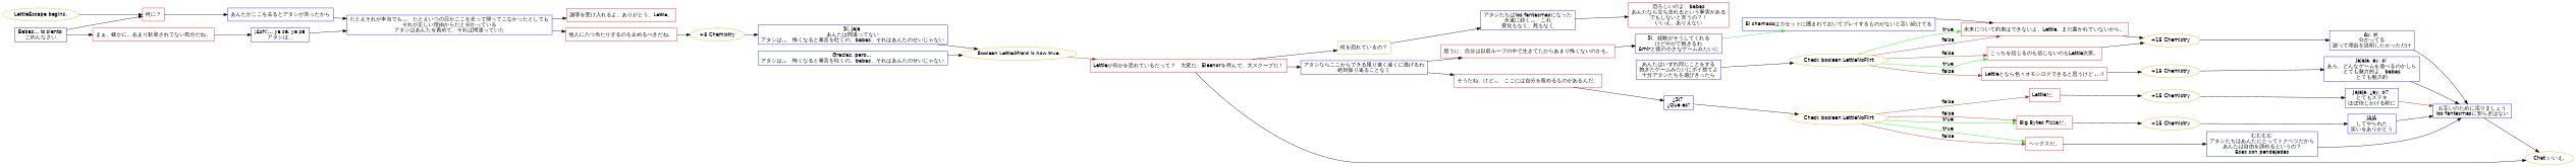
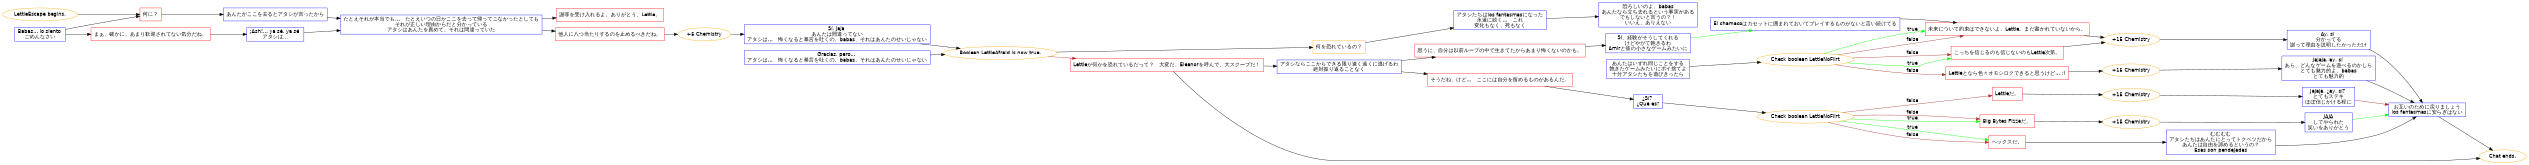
  digraph {
    fontname="DejaVu Sans"
    rankdir=LR
    node [color=blue fontname="DejaVu Sans" shape=box]
    edge [fontname="DejaVu Sans"]
    "LettieEscape begins." [color=orange shape=""]
    n2 [color=red label="何に？"]
    n3 [label="Babas... lo siento \nごめんなさい"]
    n4 [color=red label="まぁ、確かに。あまり歓迎されてない気分だね。"]
    n5 [label="あんたがここを去るとアタシが言ったから"]
    n6 [label="¡Ash!... ya sé, ya sé \nアタシは..."]
    n7 [label="たとえそれが本当でも…　たとえいつの日かここを去って帰ってこなかったとしても\nそれが正しい理由からだと分かっている\nアタシはあんたを責めて、それは間違っていた"]
    n8 [color=red label="謝罪を受け入れるよ。ありがとう、Lettie。"]
    n9 [color=red label="他人に八つ当たりするのを止めるべきだね。"]
    n10 [color=orange label="+5 Chemistry" shape=""]
    n11 [label="Gracias, pero... \nアタシは…　怖くなると暴言を吐くの、babas、それはあんたのせいじゃない"]
    n12 [color=orange label="Boolean LettieAfraid is now true." shape=""]
    n13 [label="Sí, jaja \nあんたは間違ってない\nアタシは…　怖くなると暴言を吐くの、babas、それはあんたのせいじゃない"]
    n14 [color=orange label="何を恐れているの？"]
    n15 [color=red label="Lettieが何かを恐れているだって？　大変だ、Eleanorを呼んで、大スクープだ！"]
    n16 [label="アタシたちはlos fantasmasになった\n永遠に続く…　これ\n変化もなく、死もなく"]
-   "Chat ends." [color=orange label="Chat いいえ." shape=""]
+   "Chat ends." [color=orange shape=""]
    n18 [label="アタシならここからできる限り速く遠くに逃げるわ\n絶対振り返ることなく"]
-   n19 [color=red label="恐ろしいのよ、babas\nあんたなら立ち去れるという事実がある\nでもしないと言うの？！\nいいえ、ありえない"]
+   n19 [label="恐ろしいのよ、babas\nあんたなら立ち去れるという事実がある\nでもしないと言うの？！\nいいえ、ありえない"]
    n20 [color=red label="思うに、自分は以前ループの中で生きてたからあまり怖くないのかも。"]
    n21 [color=red label="そうだね、けど…　ここには自分を留めるものがあるんだ。"]
    n22 [label="Sí、経験がそうしてくれる\nけどやがて飽きるわ\nAmirと彼の小さなゲームみたいに"]
    n23 [label="¿Sí? \n¿Qué es?"]
    n24 [label="El chamacoはカセットに囲まれておいてプレイするものがないと言い続けてる"]
    n25 [color=orange label="Check boolean LettieNoFlirt" shape=""]
    n26 [color=red label="未来について約束はできないよ、Lettie。まだ書かれていないから。"]
    n27 [color=red label="ヘックスだ。"]
    n28 [color=red label="Big Bytes Pizzaだ。"]
    n29 [color=red label="Lettieだ。"]
    n30 [label="あんたはいずれ同じことをする\n飽きたゲームみたいにポイ捨てよ\n十分アタシたちを遊びきったら"]
    n31 [color=orange label="Check boolean LettieNoFlirt" shape=""]
    n32 [label="むむむむ\nアタシたちはあんたにとってトクベツだから\nあんたは自由を諦めるというの？\nEsas son pendejadas"]
    n33 [color=orange label="+15 Chemistry" shape=""]
    n34 [color=orange label="+15 Chemistry" shape=""]
    n35 [color=red label="こっちを信じるのも信じないのもLettie次第。"]
    n36 [color=red label="Lettieとなら色々オモシロクできると思うけど… ;)"]
    n37 [label="お互いのために戻りましょう\nlos fantasmasに安らぎはない"]
    n38 [label="JAJA\nしてやられた\n笑いをありがとう"]
    n39 [label="Jajaja, ¿ay, sí? \nとてもステキ\nほぼ信じかける程に"]
    n40 [color=orange label="+15 Chemistry" shape=""]
    n41 [color=orange label="+15 Chemistry" shape=""]
    n42 [label="Ay, sí \n分かってる\n謝って理由を説明したかっただけ"]
    n43 [label="Jajaja, ay, sí \nあら、どんなゲームを遊べるのかしら\nとても魅力的よ、babas\nとても魅力的"]
    "LettieEscape begins." -> n2
    n2 -> n5
    n3 -> n2
    n3 -> n4
    n4 -> n6
    n5 -> n7
    n6 -> n7
    n7 -> n8
    n7 -> n9
    n9 -> n10
    n10 -> n13
    n11 -> n12
-   n15 -> n14
+   n12 -> n14
    n12 -> n15 [color=brown]
    n13 -> n12
    n14 -> n16
    n15 -> "Chat ends."
    n15 -> n18
    n16 -> n19
    n18 -> n20
    n18 -> n21
    n20 -> n22
    n21 -> n23
    n22 -> n24 [color=green]
    n23 -> n25
    n24 -> n26
    n25 -> n27 [color=green label=true]
    n25 -> n27 [color=brown label=false]
    n25 -> n28 [color=green label=true]
    n25 -> n28 [color=brown label=false]
    n25 -> n29 [color=brown label=false]
    n26 -> n40
    n27 -> n32
    n28 -> n33
    n29 -> n34
    n30 -> n31
    n31 -> n26 [color=green label=true]
    n31 -> n26 [color=brown label=false]
    n31 -> n35 [color=green label=true]
    n31 -> n35 [color=brown label=false]
    n31 -> n36 [color=brown label=false]
    n32 -> n37
    n33 -> n38
    n34 -> n39
    n35 -> n40
    n36 -> n41
    n37 -> "Chat ends."
-   n38 -> n37
+   n38 -> n37 [color=green]
    n39 -> n37 [color=brown]
    n40 -> n42
    n41 -> n43
    n42 -> n37
    n43 -> n37
  }
